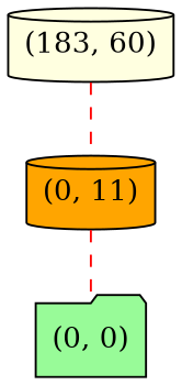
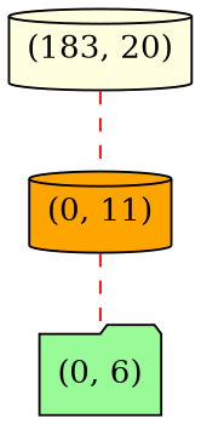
  graph {
    fontname="DejaVu Serif"
    node [fontname="DejaVu Serif" shape=cylinder style=filled]
    edge [color=red fontname="DejaVu Serif" style=dashed]
-   "(183, 20)" [fillcolor=lightyellow label="(183, 60)"]
+   "(183, 20)" [fillcolor=lightyellow]
    n2 [fillcolor=orange label="(0, 11)"]
-   "(0, 0)" [fillcolor=palegreen shape=folder]
+   "(0, 0)" [fillcolor=palegreen shape=folder label="(0, 6)"]
    "(183, 20)" -- n2 [weight=1]
    n2 -- "(0, 0)" [weight=4]
  }
